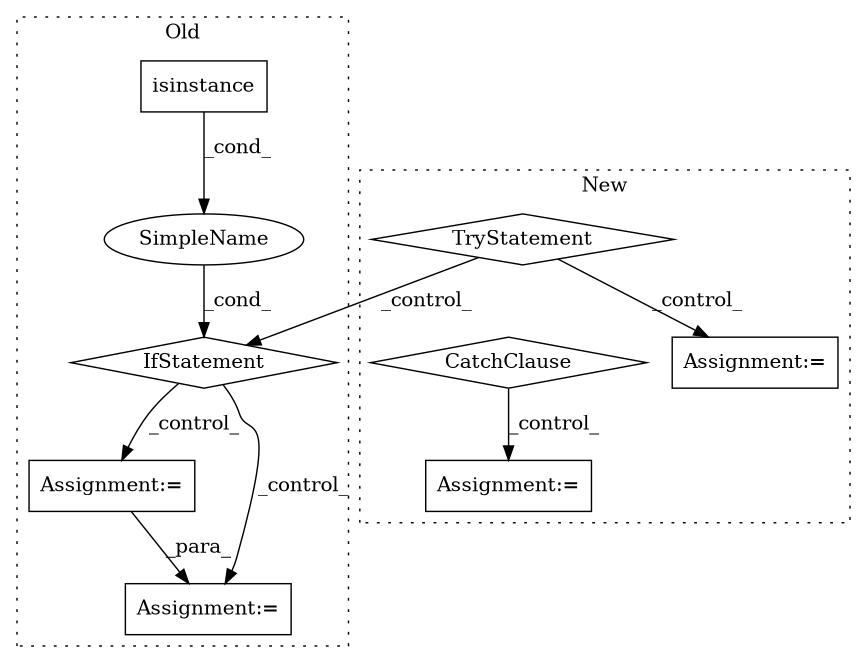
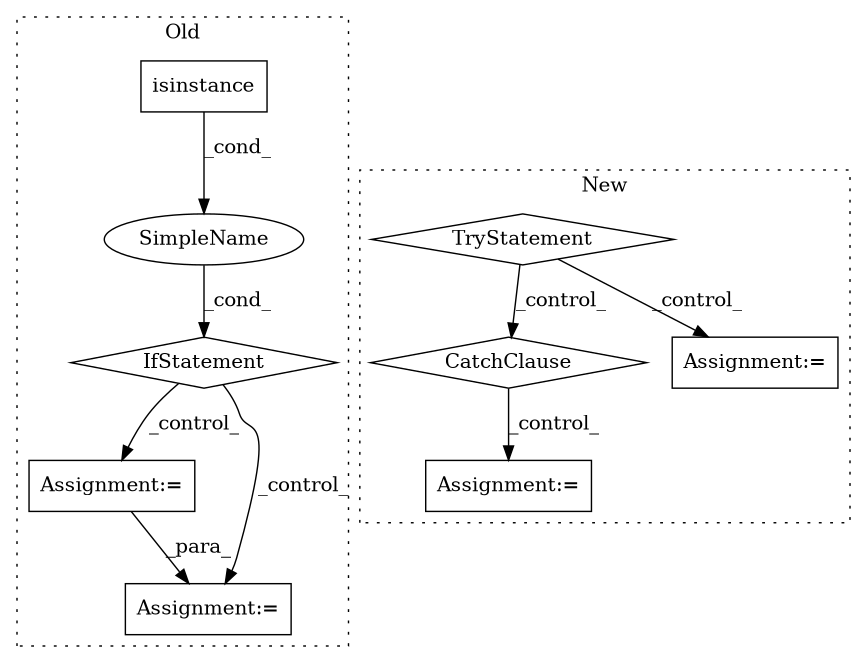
  digraph {
    node [a=7 l=1 shape=box]
    n1 [a=32 l="11,1" label=isinstance s="1142,1176"]
    n2 [a=25 l="4,2" label=IfStatement s="1138,1177" shape=diamond]
    n3 [label="Assignment:=" s=1265]
    n4 [a=42 label=SimpleName shape=ellipse l=""]
    n5 [label="Assignment:=" s=1334]
    n6 [a=12 l="11,2" label=CatchClause s="1454,1488" shape=diamond]
    n7 [a=54 l=4 label=TryStatement s=1417 shape=diamond]
    n8 [label="Assignment:=" s=1434]
    n9 [label="Assignment:=" s=1503]
    subgraph cluster_1 {
      label=Old
      style=dotted
      n1
      n2
      n3
      n4
      n5
    }
    subgraph cluster_2 {
      label=New
      style=dotted
      n6
      n7
      n8
      n9
    }
    n1 -> n4 [label=_cond_]
    n2 -> n3 [label=_control_]
    n2 -> n5 [label=_control_]
    n3 -> n5 [label=_para_]
    n4 -> n2 [label=_cond_]
    n6 -> n9 [label=_control_]
-   n7 -> n2 [label=_control_]
+   n7 -> n6 [label=_control_]
    n7 -> n8 [label=_control_]
  }
